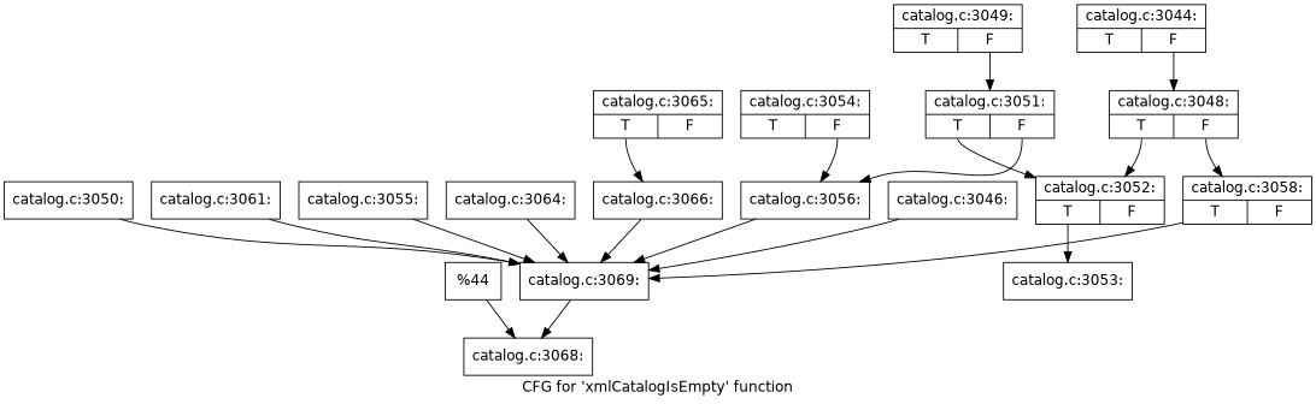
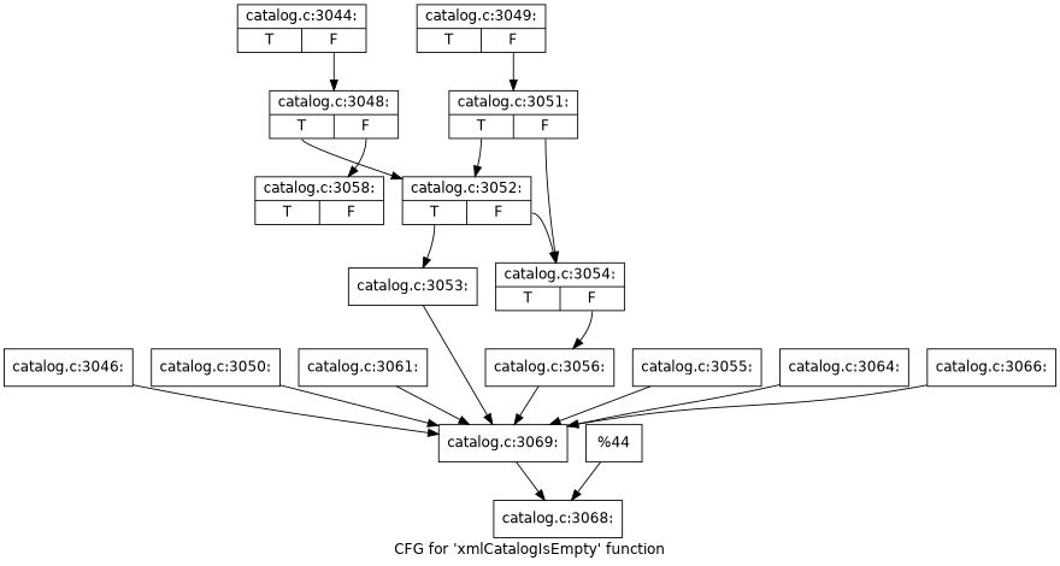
  digraph {
    fontname="DejaVu Sans"
    label="CFG for 'xmlCatalogIsEmpty' function"
    node [fontname="DejaVu Sans" shape=record]
    edge [fontname="DejaVu Sans"]
    n1 [label="{catalog.c:3044:|{<s0>T|<s1>F}}"]
    n2 [label="{catalog.c:3048:|{<s0>T|<s1>F}}"]
    n3 [label="{catalog.c:3046:}"]
    n4 [label="{catalog.c:3069:}"]
    n5 [label="{catalog.c:3058:|{<s0>T|<s1>F}}"]
    n6 [label="{catalog.c:3052:|{<s0>T|<s1>F}}"]
    n7 [label="{catalog.c:3068:}"]
    n8 [label="{catalog.c:3049:|{<s0>T|<s1>F}}"]
    n9 [label="{catalog.c:3051:|{<s0>T|<s1>F}}"]
    n10 [label="{catalog.c:3050:}"]
    n11 [label="{catalog.c:3054:|{<s0>T|<s1>F}}"]
    n12 [label="{catalog.c:3061:}"]
    n13 [label="{catalog.c:3053:}"]
    n14 [label="{catalog.c:3056:}"]
    n15 [label="{catalog.c:3055:}"]
    n16 [label="{catalog.c:3064:}"]
-   n17 [label="{catalog.c:3065:|{<s0>T|<s1>F}}"]
    n18 [label="{catalog.c:3066:}"]
    n19 [label="{%44}"]
    n1 -> n2 [tailport=s1]
    n2 -> n5 [tailport=s1]
    n2 -> n6 [tailport=s0]
    n3 -> n4
    n4 -> n7
+   n6 -> n11 [tailport=s1]
    n6 -> n13 [tailport=s0]
    n8 -> n9 [tailport=s1]
    n9 -> n6 [tailport=s0]
-   n9 -> n14 [tailport=s1]
+   n9 -> n11 [tailport=s1]
    n10 -> n4
    n11 -> n14 [tailport=s1]
    n12 -> n4
-   n5 -> n4
+   n13 -> n4
    n14 -> n4
    n15 -> n4
    n16 -> n4
-   n17 -> n18 [tailport=s0]
    n18 -> n4
    n19 -> n7
  }
